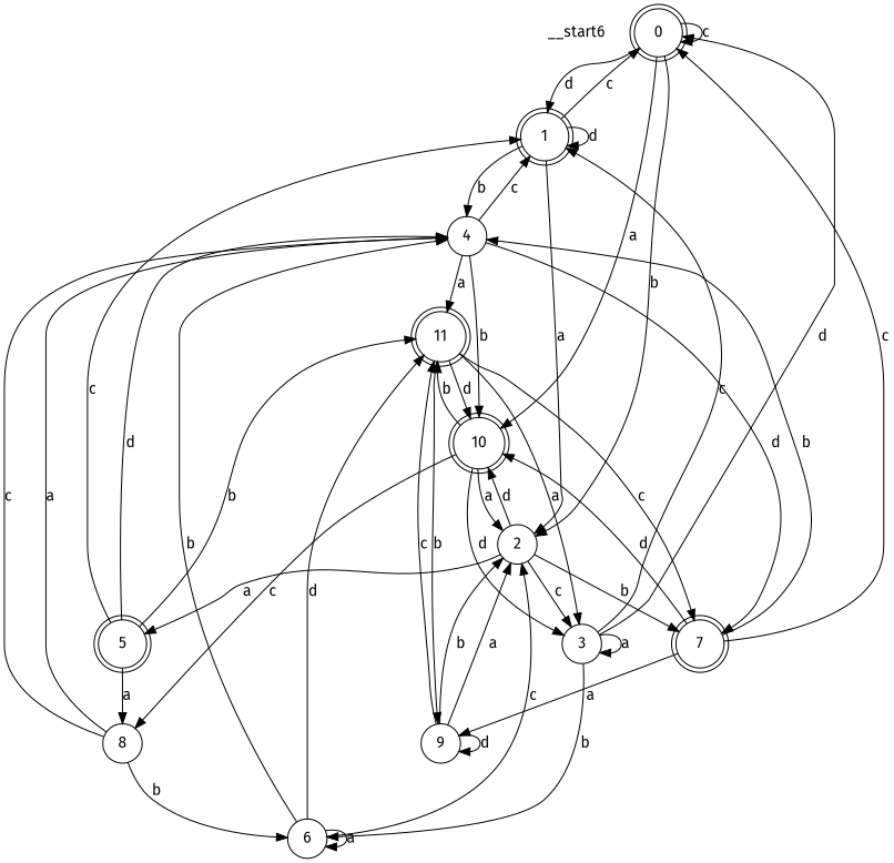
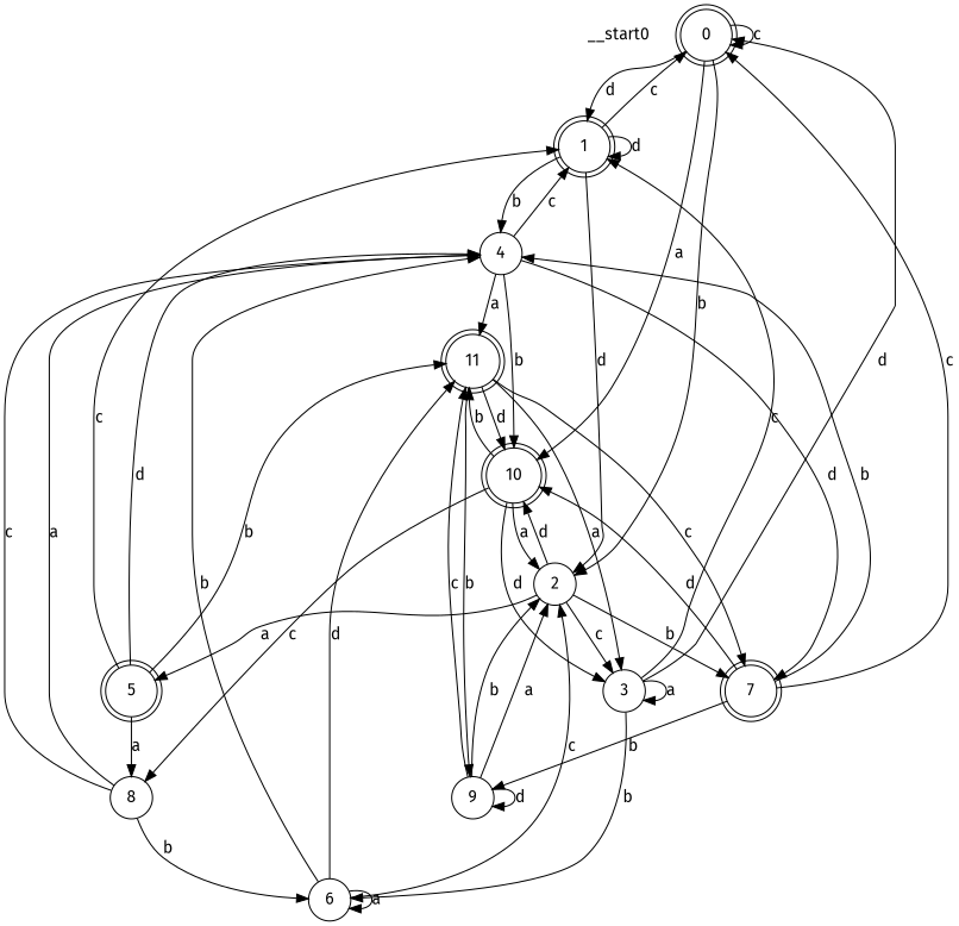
  digraph {
    fontname="Fira Sans"
    rankdir=TB
    node [fontname="Fira Sans" shape=doublecircle color=black fillcolor=white style="rounded,filled"]
    edge [fontname="Fira Sans"]
-   __start0 [shape=none label=__start6 color="" fillcolor="" style=""]
+   __start0 [shape=none color="" fillcolor="" style=""]
    n2 [label=0]
    n3 [label=1]
    n4 [label=2 shape=circle style=filled]
    n5 [label=10]
    n6 [label=4 shape=circle style=filled]
    n7 [label=3 shape=circle style=filled]
    n8 [label=5]
    n9 [label=7]
    n10 [label=11]
    n11 [label=8 shape=circle style=filled]
    n12 [label=6 shape=circle style=filled]
    n13 [label=9 shape=circle style=filled]
    n2 -> n2 [label=c]
    n2 -> n3 [label=d]
    n2 -> n4 [label=b]
    n2 -> n5 [label=a]
    n3 -> n2 [label=c]
    n3 -> n3 [label=d]
-   n3 -> n4 [label=a]
+   n3 -> n4 [label=d]
    n3 -> n6 [label=b]
    n4 -> n5 [label=d]
    n4 -> n7 [label=c]
    n4 -> n8 [label=a]
    n4 -> n9 [label=b]
    n5 -> n4 [label=a]
    n5 -> n7 [label=d]
    n5 -> n10 [label=b]
    n5 -> n11 [label=c]
    n6 -> n3 [label=c]
    n6 -> n5 [label=b]
    n6 -> n9 [label=d]
    n6 -> n10 [label=a]
    n7 -> n2 [label=d]
    n7 -> n3 [label=c]
    n7 -> n7 [label=a]
    n7 -> n12 [label=b]
    n8 -> n3 [label=c]
    n8 -> n6 [label=d]
    n8 -> n10 [label=b]
    n8 -> n11 [label=a]
    n9 -> n2 [label=c]
    n9 -> n5 [label=d]
    n9 -> n6 [label=b]
-   n9 -> n13 [label=a]
+   n9 -> n13 [label=b]
    n10 -> n5 [label=d]
    n10 -> n7 [label=a]
    n10 -> n9 [label=c]
    n10 -> n13 [label=b]
    n11 -> n6 [label=a]
    n11 -> n6 [label=c]
    n11 -> n12 [label=b]
    n12 -> n4 [label=c]
    n12 -> n6 [label=b]
    n12 -> n10 [label=d]
    n12 -> n12 [label=a]
    n13 -> n4 [label=a]
    n13 -> n4 [label=b]
    n13 -> n10 [label=c]
    n13 -> n13 [label=d]
  }
